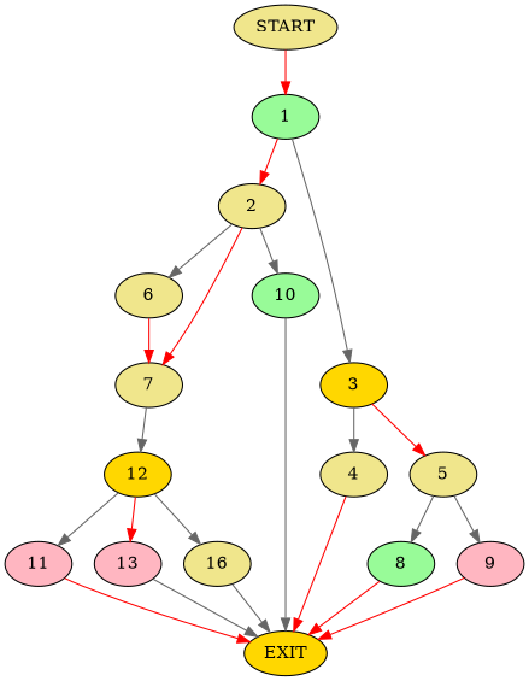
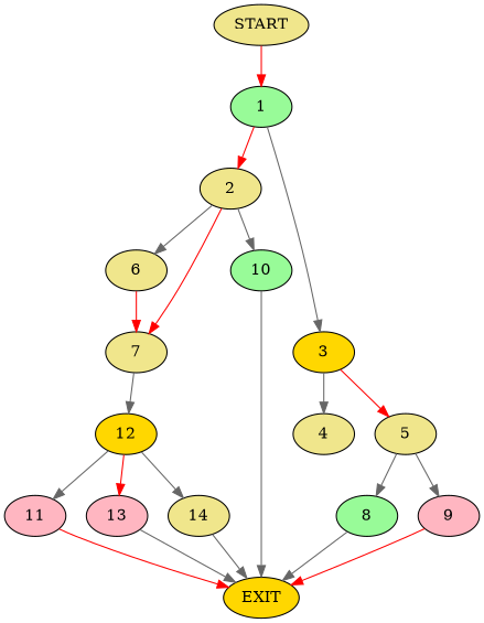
  digraph {
    node [fillcolor=khaki style=filled]
    edge [color=gray40]
    n1 [label=START]
    1 [fillcolor=palegreen]
    2
    3 [fillcolor=gold]
    n5 [fillcolor=gold label=EXIT]
    6
    7
    10 [fillcolor=palegreen]
    4
    5
    12 [fillcolor=gold]
    8 [fillcolor=palegreen]
    9 [fillcolor=lightpink]
    11 [fillcolor=lightpink]
    13 [fillcolor=lightpink]
-   14 [label=16]
+   14
    n1 -> 1 [color=red]
    1 -> 2 [color=red]
    1 -> 3
    2 -> 6
    2 -> 7 [color=red]
    2 -> 10
    3 -> 4
    3 -> 5 [color=red]
    6 -> 7 [color=red]
    7 -> 12
    10 -> n5
-   4 -> n5 [color=red]
    5 -> 8
    5 -> 9
    12 -> 11
    12 -> 13 [color=red]
    12 -> 14
-   8 -> n5 [color=red]
+   8 -> n5
    9 -> n5 [color=red]
    11 -> n5 [color=red]
    13 -> n5
    14 -> n5
  }
